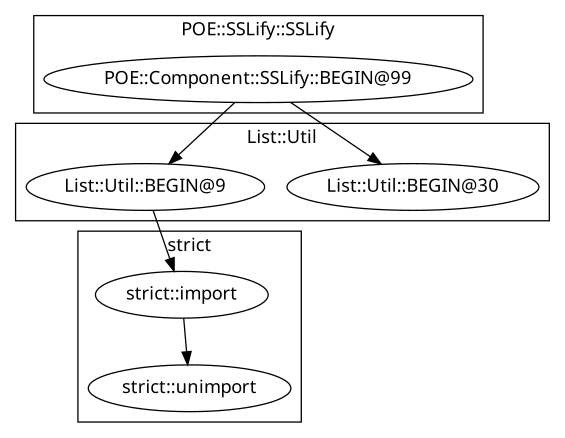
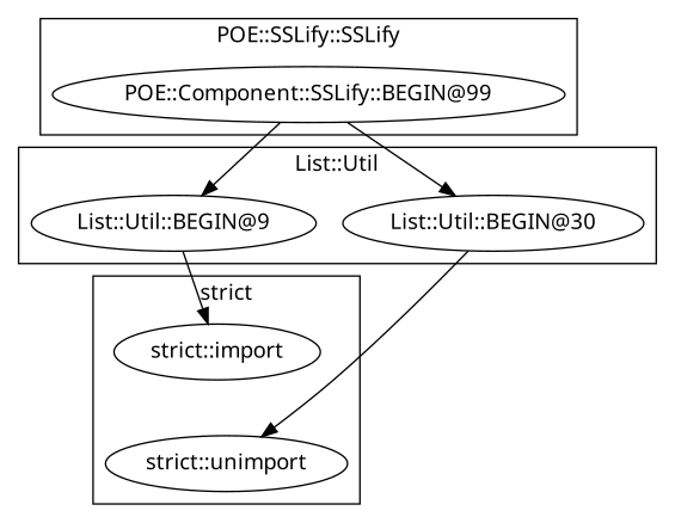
  digraph {
    fontname="Noto Sans"
    node [fontname="Noto Sans"]
    edge [fontname="Noto Sans"]
    "List::Util::BEGIN@9"
    "List::Util::BEGIN@30"
    "strict::import"
    "strict::unimport"
    n5 [label="POE::Component::SSLify::BEGIN@99"]
    subgraph cluster_1 {
      label="List::Util"
      "List::Util::BEGIN@9"
      "List::Util::BEGIN@30"
    }
    subgraph cluster_2 {
      label="strict"
      "strict::import"
      "strict::unimport"
    }
    subgraph cluster_3 {
      label="POE::SSLify::SSLify"
      n5
    }
    "List::Util::BEGIN@9" -> "strict::import"
-   "strict::import" -> "strict::unimport"
+   "List::Util::BEGIN@30" -> "strict::unimport"
    n5 -> "List::Util::BEGIN@9"
    n5 -> "List::Util::BEGIN@30"
  }
